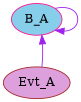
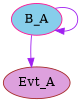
  digraph {
    node [style=filled]
    edge [color=purple]
    B_A [fillcolor=skyblue color=deeppink]
    Evt_A [fillcolor=plum color=brown]
    subgraph sub_1 {
      B_A
      Evt_A
    }
    B_A -> B_A [type=defdst]
-   Evt_A -> B_A [type=altdst]
+   B_A -> Evt_A [type=altdst]
  }
